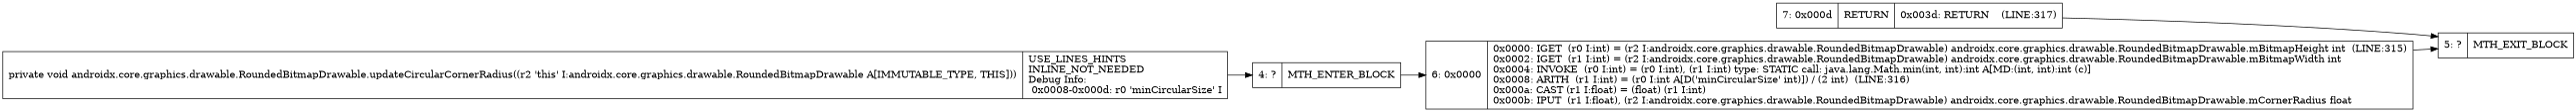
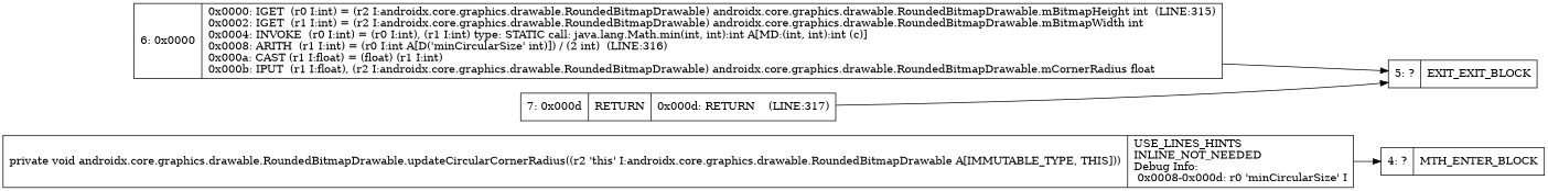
  digraph {
    rankdir=LR
    node [shape=record]
    n1 [label="{4\:\ ?|MTH_ENTER_BLOCK\l}"]
    n2 [label="{6\:\ 0x0000|0x0000: IGET  (r0 I:int) = (r2 I:androidx.core.graphics.drawable.RoundedBitmapDrawable) androidx.core.graphics.drawable.RoundedBitmapDrawable.mBitmapHeight int  (LINE:315)\l0x0002: IGET  (r1 I:int) = (r2 I:androidx.core.graphics.drawable.RoundedBitmapDrawable) androidx.core.graphics.drawable.RoundedBitmapDrawable.mBitmapWidth int \l0x0004: INVOKE  (r0 I:int) = (r0 I:int), (r1 I:int) type: STATIC call: java.lang.Math.min(int, int):int A[MD:(int, int):int (c)]\l0x0008: ARITH  (r1 I:int) = (r0 I:int A[D('minCircularSize' int)]) \/ (2 int)  (LINE:316)\l0x000a: CAST (r1 I:float) = (float) (r1 I:int) \l0x000b: IPUT  (r1 I:float), (r2 I:androidx.core.graphics.drawable.RoundedBitmapDrawable) androidx.core.graphics.drawable.RoundedBitmapDrawable.mCornerRadius float \l}"]
-   n3 [label="{5\:\ ?|MTH_EXIT_BLOCK\l}"]
-   n4 [label="{7\:\ 0x000d|RETURN\l|0x003d: RETURN    (LINE:317)\l}"]
+   n3 [label="{5\:\ ?|EXIT_EXIT_BLOCK\l}"]
+   n4 [label="{7\:\ 0x000d|RETURN\l|0x000d: RETURN    (LINE:317)\l}"]
    n5 [label="{private void androidx.core.graphics.drawable.RoundedBitmapDrawable.updateCircularCornerRadius((r2 'this' I:androidx.core.graphics.drawable.RoundedBitmapDrawable A[IMMUTABLE_TYPE, THIS]))  | USE_LINES_HINTS\lINLINE_NOT_NEEDED\lDebug Info:\l  0x0008\-0x000d: r0 'minCircularSize' I\l}"]
-   n1 -> n2
    n2 -> n3
    n4 -> n3
    n5 -> n1
  }
